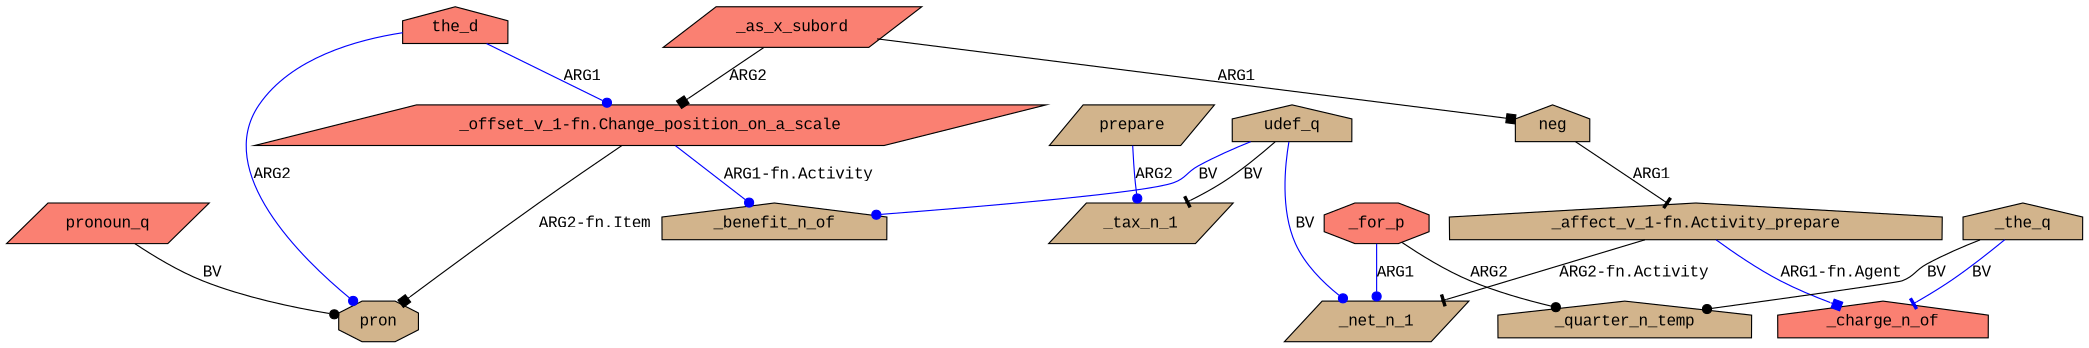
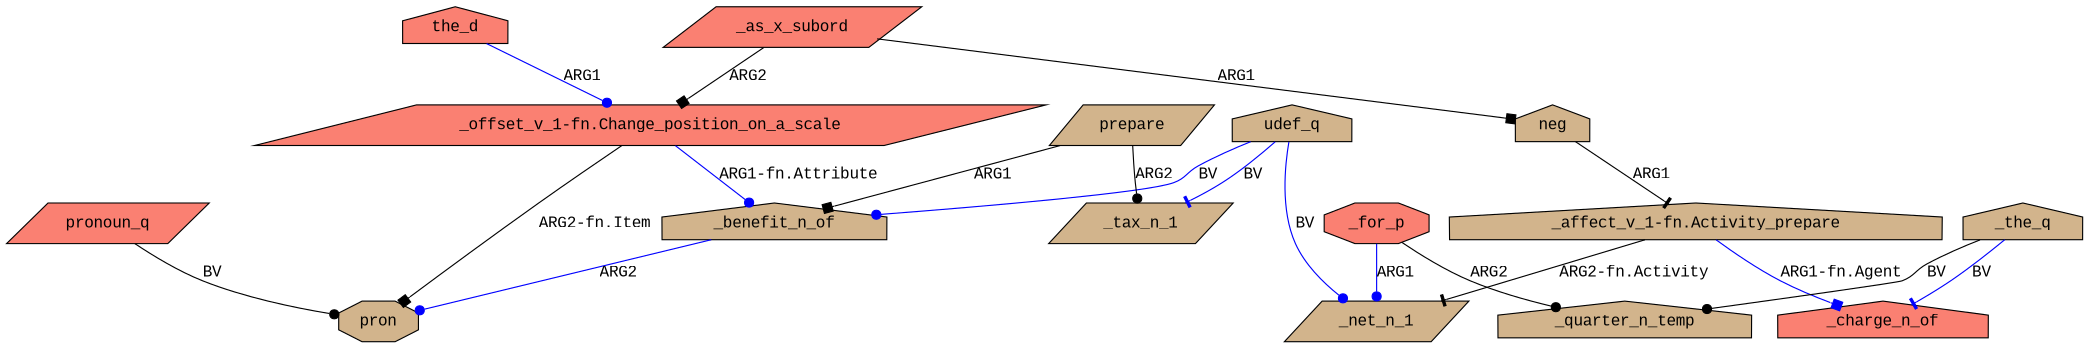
  digraph {
    fontname="Liberation Mono"
    node [fillcolor=tan fontname="Liberation Mono" shape=house style=filled]
    edge [arrowhead=dot color=black fontname="Liberation Mono"]
    "_offset_v_1-fn.Change_position_on_a_scale" [fillcolor=salmon shape=parallelogram]
    pron [shape=octagon]
    _benefit_n_of
    _as_x_subord [fillcolor=salmon shape=parallelogram]
    neg
    "_affect_v_1-fn.Activity_prepare"
    _charge_n_of [fillcolor=salmon]
    _the_q
    _quarter_n_temp
    n10 [fillcolor=salmon label=the_d]
    _for_p [fillcolor=salmon shape=octagon]
    _net_n_1 [shape=parallelogram]
    udef_q
    _tax_n_1 [shape=parallelogram]
    pronoun_q [fillcolor=salmon shape=parallelogram]
    n16 [label=prepare shape=parallelogram]
    "_offset_v_1-fn.Change_position_on_a_scale" -> pron [arrowhead=box label="ARG2-fn.Item"]
-   "_offset_v_1-fn.Change_position_on_a_scale" -> _benefit_n_of [color=blue label="ARG1-fn.Activity"]
+   "_offset_v_1-fn.Change_position_on_a_scale" -> _benefit_n_of [color=blue label="ARG1-fn.Attribute"]
    _as_x_subord -> "_offset_v_1-fn.Change_position_on_a_scale" [arrowhead=box label=ARG2]
    _as_x_subord -> neg [arrowhead=box label=ARG1]
    neg -> "_affect_v_1-fn.Activity_prepare" [arrowhead=tee label=ARG1]
    "_affect_v_1-fn.Activity_prepare" -> _charge_n_of [arrowhead=box color=blue label="ARG1-fn.Agent"]
    "_affect_v_1-fn.Activity_prepare" -> _net_n_1 [arrowhead=tee label="ARG2-fn.Activity"]
    _the_q -> _charge_n_of [arrowhead=tee color=blue label=BV]
    _the_q -> _quarter_n_temp [label=BV]
    n10 -> "_offset_v_1-fn.Change_position_on_a_scale" [color=blue label=ARG1]
-   n10 -> pron [color=blue label=ARG2]
+   _benefit_n_of -> pron [color=blue label=ARG2]
    _for_p -> _quarter_n_temp [label=ARG2]
    _for_p -> _net_n_1 [color=blue label=ARG1]
    udef_q -> _benefit_n_of [color=blue label=BV]
    udef_q -> _net_n_1 [color=blue label=BV]
-   udef_q -> _tax_n_1 [arrowhead=tee label=BV]
+   udef_q -> _tax_n_1 [arrowhead=tee color=blue label=BV]
    pronoun_q -> pron [label=BV]
-   n16 -> _tax_n_1 [color=blue label=ARG2]
+   n16 -> _benefit_n_of [arrowhead=box label=ARG1]
+   n16 -> _tax_n_1 [label=ARG2]
  }
